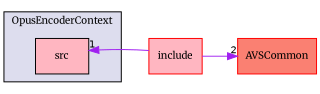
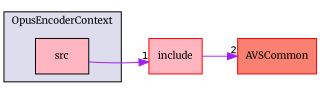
  digraph {
    compound=true
    fontname=Merriweather
    rankdir=LR
    node [fillcolor=lightpink fontname=Merriweather fontsize=10 shape=box style=filled color=red]
    edge [color=purple fontname=Merriweather labeldistance=1.5 labelfontname=Helvetica labelfontsize=10]
    n1 [label=src pencolor=black color=""]
    n2 [label=include]
    n3 [fillcolor=salmon label=AVSCommon]
    subgraph cluster_1 {
      bgcolor="#ddddee"
      fontsize=10
      label=OpusEncoderContext
      pencolor=black
      n1
    }
-   n2 -> n1 [headlabel=1]
+   n1 -> n2 [headlabel=1]
    n2 -> n3 [headlabel=2]
  }
